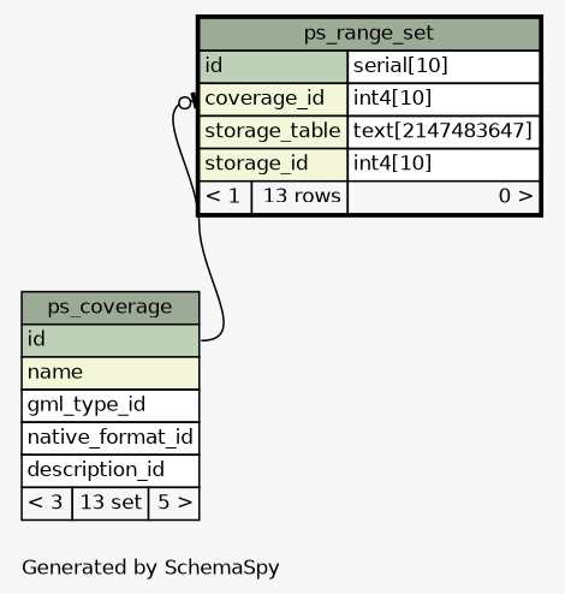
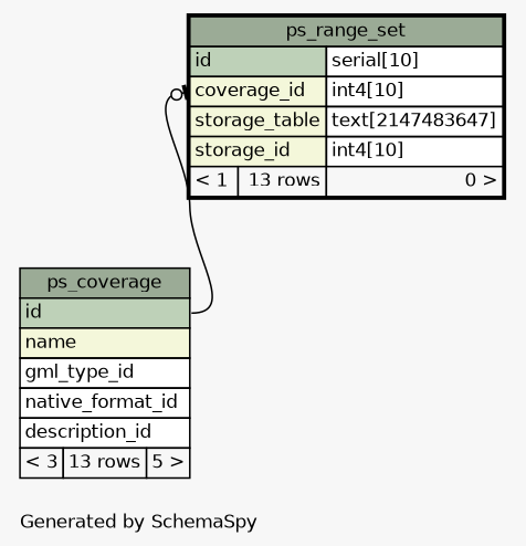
  digraph {
    bgcolor="#f7f7f7"
    fontname=Helvetica
    fontsize=11
    label="\nGenerated by SchemaSpy"
    labeljust=l
    nodesep=0.18
    rankdir=TB
    ranksep=0.46
    node [fontname=Helvetica fontsize=11 shape=plaintext]
    n1 [label=<     <TABLE BORDER="2" CELLBORDER="1" CELLSPACING="0" BGCOLOR="#ffffff">       <TR><TD COLSPAN="3" BGCOLOR="#9bab96" ALIGN="CENTER">ps_range_set</TD></TR>       <TR><TD PORT="id" COLSPAN="2" BGCOLOR="#bed1b8" ALIGN="LEFT">id</TD><TD PORT="id.type" ALIGN="LEFT">serial[10]</TD></TR>       <TR><TD PORT="coverage_id" COLSPAN="2" BGCOLOR="#f4f7da" ALIGN="LEFT">coverage_id</TD><TD PORT="coverage_id.type" ALIGN="LEFT">int4[10]</TD></TR>       <TR><TD PORT="storage_table" COLSPAN="2" BGCOLOR="#f4f7da" ALIGN="LEFT">storage_table</TD><TD PORT="storage_table.type" ALIGN="LEFT">text[2147483647]</TD></TR>       <TR><TD PORT="storage_id" COLSPAN="2" BGCOLOR="#f4f7da" ALIGN="LEFT">storage_id</TD><TD PORT="storage_id.type" ALIGN="LEFT">int4[10]</TD></TR>       <TR><TD ALIGN="LEFT" BGCOLOR="#f7f7f7">&lt; 1</TD><TD ALIGN="RIGHT" BGCOLOR="#f7f7f7">13 rows</TD><TD ALIGN="RIGHT" BGCOLOR="#f7f7f7">0 &gt;</TD></TR>     </TABLE>>]
-   n2 [label=<     <TABLE BORDER="0" CELLBORDER="1" CELLSPACING="0" BGCOLOR="#ffffff">       <TR><TD COLSPAN="3" BGCOLOR="#9bab96" ALIGN="CENTER">ps_coverage</TD></TR>       <TR><TD PORT="id" COLSPAN="3" BGCOLOR="#bed1b8" ALIGN="LEFT">id</TD></TR>       <TR><TD PORT="name" COLSPAN="3" BGCOLOR="#f4f7da" ALIGN="LEFT">name</TD></TR>       <TR><TD PORT="gml_type_id" COLSPAN="3" ALIGN="LEFT">gml_type_id</TD></TR>       <TR><TD PORT="native_format_id" COLSPAN="3" ALIGN="LEFT">native_format_id</TD></TR>       <TR><TD PORT="description_id" COLSPAN="3" ALIGN="LEFT">description_id</TD></TR>       <TR><TD ALIGN="LEFT" BGCOLOR="#f7f7f7">&lt; 3</TD><TD ALIGN="RIGHT" BGCOLOR="#f7f7f7">13 set</TD><TD ALIGN="RIGHT" BGCOLOR="#f7f7f7">5 &gt;</TD></TR>     </TABLE>>]
+   n2 [label=<     <TABLE BORDER="0" CELLBORDER="1" CELLSPACING="0" BGCOLOR="#ffffff">       <TR><TD COLSPAN="3" BGCOLOR="#9bab96" ALIGN="CENTER">ps_coverage</TD></TR>       <TR><TD PORT="id" COLSPAN="3" BGCOLOR="#bed1b8" ALIGN="LEFT">id</TD></TR>       <TR><TD PORT="name" COLSPAN="3" BGCOLOR="#f4f7da" ALIGN="LEFT">name</TD></TR>       <TR><TD PORT="gml_type_id" COLSPAN="3" ALIGN="LEFT">gml_type_id</TD></TR>       <TR><TD PORT="native_format_id" COLSPAN="3" ALIGN="LEFT">native_format_id</TD></TR>       <TR><TD PORT="description_id" COLSPAN="3" ALIGN="LEFT">description_id</TD></TR>       <TR><TD ALIGN="LEFT" BGCOLOR="#f7f7f7">&lt; 3</TD><TD ALIGN="RIGHT" BGCOLOR="#f7f7f7">13 rows</TD><TD ALIGN="RIGHT" BGCOLOR="#f7f7f7">5 &gt;</TD></TR>     </TABLE>>]
    n1 -> n2 [arrowhead=none arrowsize=0.8 arrowtail=teeodot dir=back headport="id:e" tailport="coverage_id:w"]
  }
